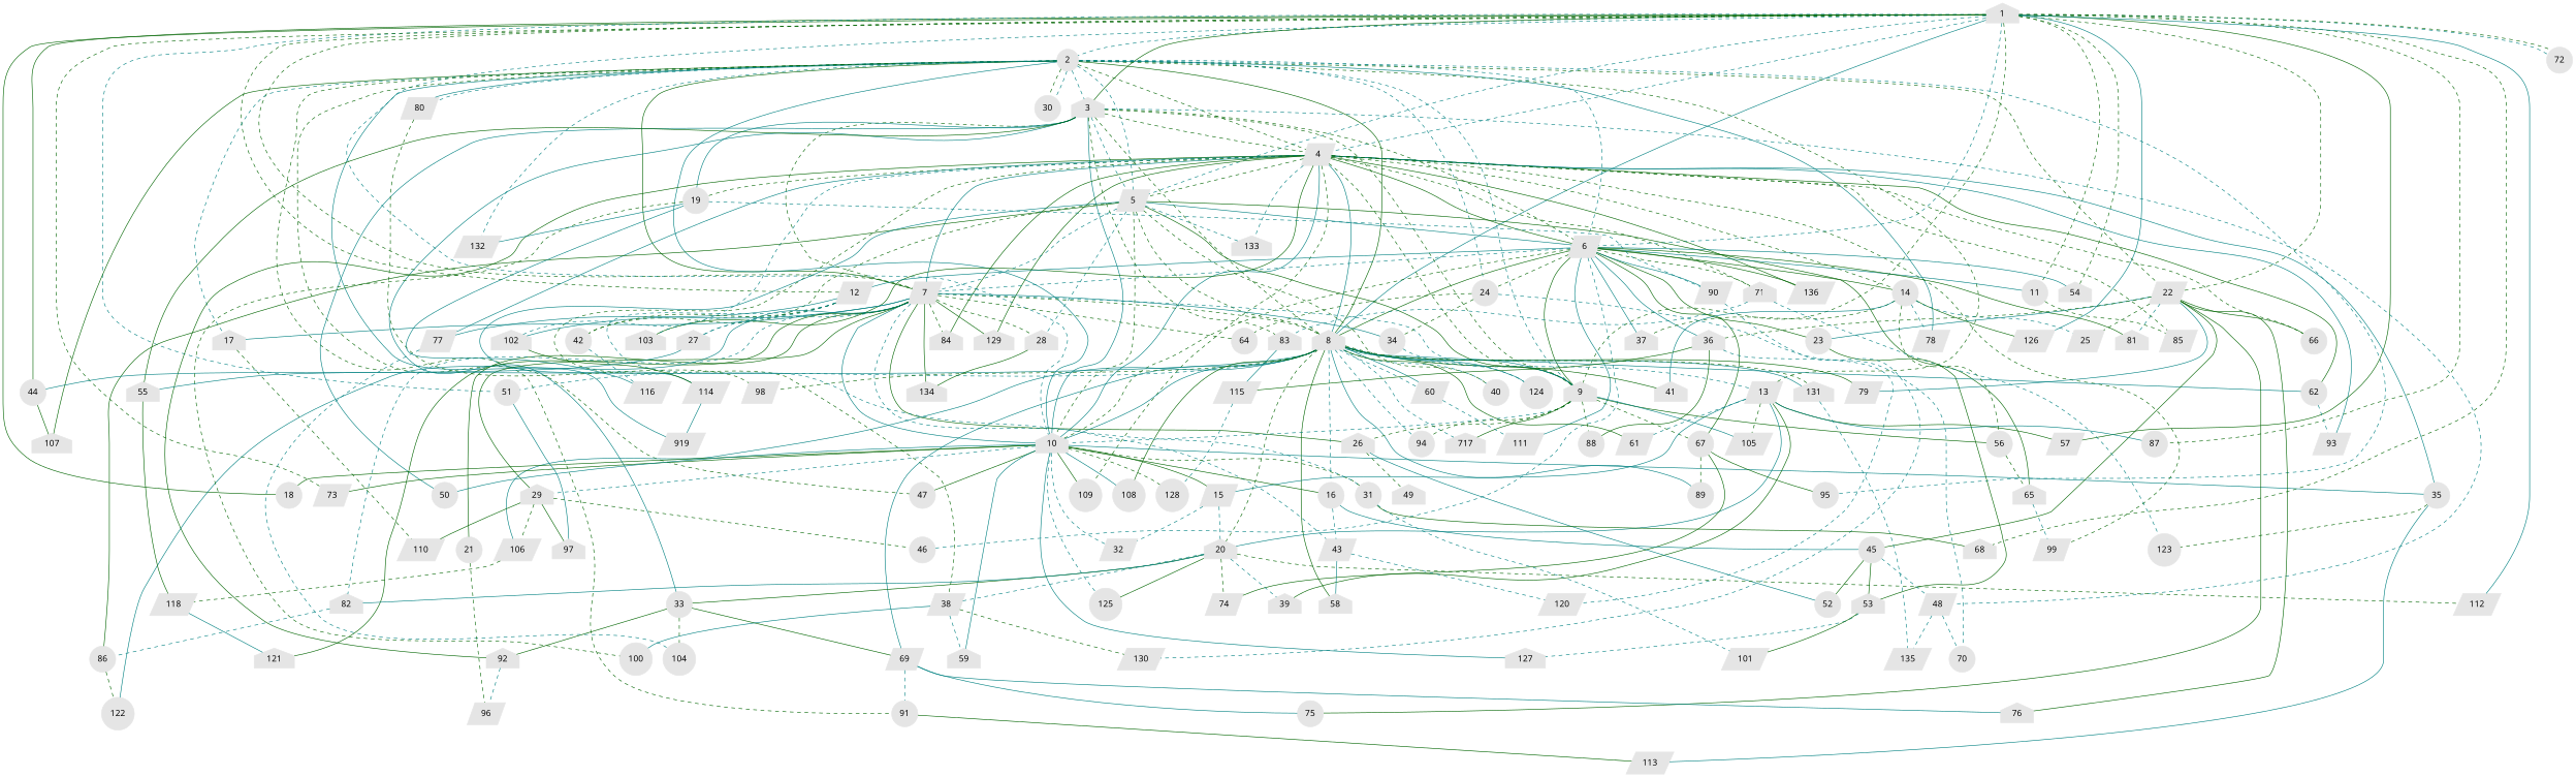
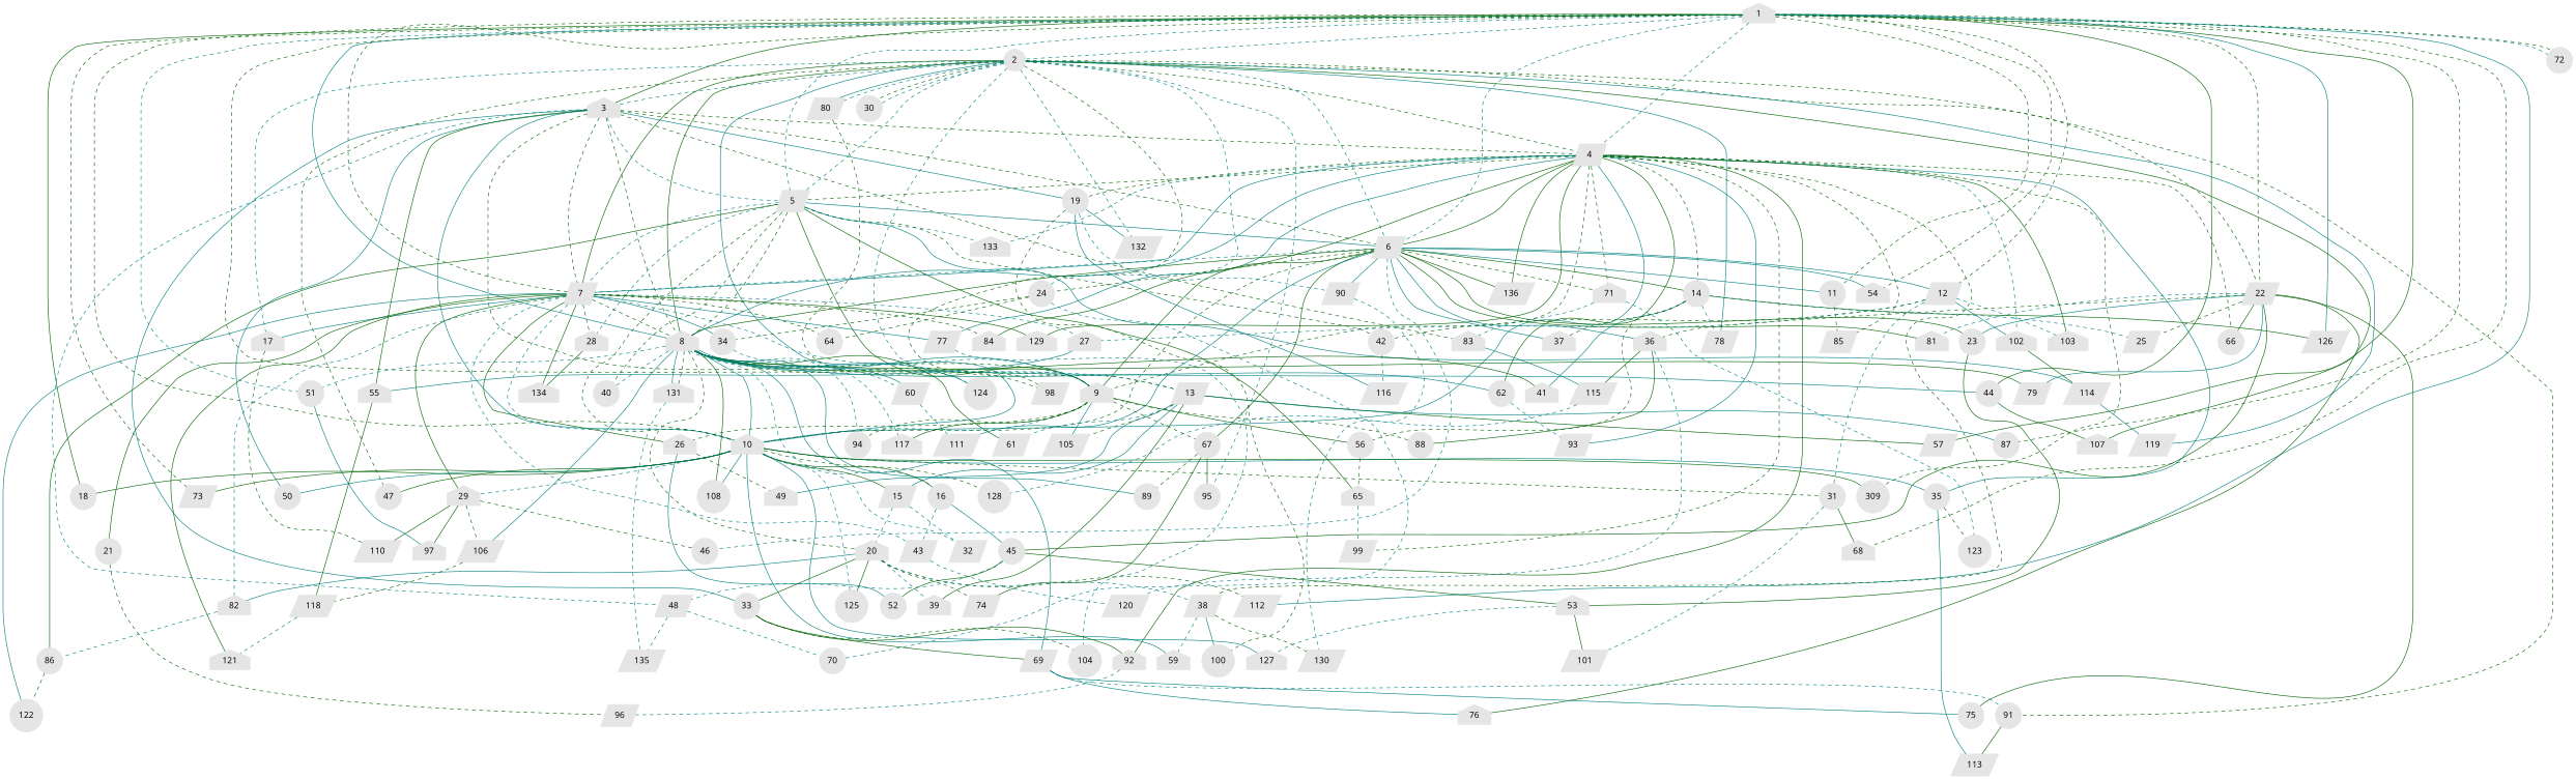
  graph {
    fontname="Noto Sans"
    node [color=gray90 fontname="Noto Sans" shape=circle style=filled]
    edge [color=darkgreen fontname="Noto Sans" style=dashed]
    1 [shape=house]
    2
    3 [shape=house]
    4 [shape=parallelogram]
    5 [shape=parallelogram]
    6 [shape=parallelogram]
    7 [shape=parallelogram]
    8 [shape=house]
    9 [shape=house]
    10 [shape=house]
    11
    12 [shape=parallelogram]
    18
    22 [shape=parallelogram]
    44
    51
    54 [shape=house]
    57 [shape=parallelogram]
    68 [shape=house]
    72
    73 [shape=parallelogram]
    87
    112 [shape=parallelogram]
    126 [shape=parallelogram]
    13 [shape=parallelogram]
    17 [shape=house]
    24
    30
    47
    78 [shape=parallelogram]
    80 [shape=parallelogram]
    91
    95
    107 [shape=house]
-   119 [shape=parallelogram label=919]
+   119 [shape=parallelogram]
    132 [shape=parallelogram]
    19
    33
    48 [shape=parallelogram]
    50
    55 [shape=house]
    83 [shape=house]
    14
    35
    38 [shape=parallelogram]
    62
    66
    71 [shape=house]
    77 [shape=parallelogram]
    84 [shape=house]
    85 [shape=parallelogram]
    92 [shape=house]
    93 [shape=parallelogram]
    99 [shape=parallelogram]
    102 [shape=house]
    103 [shape=house]
-   109
+   109 [label=309]
    129 [shape=house]
    133 [shape=house]
    136 [shape=parallelogram]
    28 [shape=house]
    40
    42
    65 [shape=house]
    86
    114 [shape=parallelogram]
    23
    36 [shape=house]
    37 [shape=house]
    46
    67
    81 [shape=house]
    90 [shape=parallelogram]
    111 [shape=parallelogram]
    21
    26 [shape=house]
    27 [shape=house]
    29 [shape=house]
    34
    43 [shape=parallelogram]
    64
    82 [shape=house]
    121 [shape=house]
    122
    134 [shape=house]
    16
    20 [shape=house]
    41 [shape=house]
-   58 [shape=house]
    60 [shape=parallelogram]
    61 [shape=parallelogram]
    69 [shape=parallelogram]
    79 [shape=parallelogram]
    89
    94
    98 [shape=parallelogram]
    106 [shape=parallelogram]
    108
-   117 [shape=house label=717]
+   117 [shape=house]
    124
    131 [shape=house]
    56
    88
    105 [shape=parallelogram]
    15 [shape=parallelogram]
    31
    32 [shape=parallelogram]
    59 [shape=house]
    125
    127 [shape=house]
    128
    96 [shape=parallelogram]
    25 [shape=parallelogram]
    45
    75
    76 [shape=house]
    97 [shape=house]
    39 [shape=house]
    49 [shape=house]
    110 [shape=parallelogram]
    70
    113 [shape=parallelogram]
    100
    116 [shape=parallelogram]
    104
    135 [shape=parallelogram]
    118 [shape=parallelogram]
    115 [shape=parallelogram]
    123
    130 [shape=parallelogram]
    53 [shape=house]
    120 [shape=parallelogram]
    74 [shape=parallelogram]
    52
    101 [shape=parallelogram]
    1 -- 2 [color=teal]
    1 -- 3 [style=solid]
    1 -- 4 [color=teal]
    1 -- 5 [color=teal]
    1 -- 6 [color=teal]
    1 -- 7
    1 -- 8 [color=teal style=solid]
    1 -- 9
-   1 -- 10 [color=teal]
+   1 -- 10
    1 -- 11
    1 -- 12
    1 -- 18 [style=solid]
    1 -- 22
    1 -- 44 [style=solid]
    1 -- 51 [color=teal]
    1 -- 54
    1 -- 57 [style=solid]
    1 -- 68
    1 -- 72 [color=teal]
    1 -- 72
    1 -- 73
    1 -- 87
    1 -- 112 [color=teal style=solid]
    1 -- 126 [color=teal style=solid]
    2 -- 3 [color=teal]
    2 -- 4
    2 -- 5 [color=teal]
    2 -- 6 [color=teal]
    2 -- 7 [style=solid]
    2 -- 8 [style=solid]
    2 -- 9 [color=teal]
    2 -- 10 [color=teal style=solid]
    2 -- 22
    2 -- 13
    2 -- 17 [color=teal]
    2 -- 24 [color=teal]
    2 -- 30
    2 -- 30 [color=teal]
    2 -- 47
    2 -- 78 [color=teal style=solid]
    2 -- 80 [color=teal style=solid]
    2 -- 80 [color=teal]
    2 -- 91
    2 -- 95 [color=teal]
    2 -- 107 [style=solid]
    2 -- 119 [color=teal style=solid]
    2 -- 132 [color=teal]
    3 -- 4
    3 -- 5 [color=teal]
    3 -- 6
    3 -- 7
    3 -- 8
    3 -- 9
    3 -- 10 [color=teal style=solid]
    3 -- 19 [color=teal style=solid]
    3 -- 33 [color=teal style=solid]
    3 -- 48 [color=teal]
    3 -- 50 [color=teal style=solid]
    3 -- 55 [style=solid]
    3 -- 83
    4 -- 5
    4 -- 6 [style=solid]
    4 -- 7 [color=teal style=solid]
    4 -- 8 [color=teal style=solid]
    4 -- 9
    4 -- 10 [color=teal style=solid]
    4 -- 19
    4 -- 14
    4 -- 35 [color=teal style=solid]
    4 -- 38
    4 -- 62 [style=solid]
    4 -- 66
    4 -- 71
    4 -- 77 [color=teal style=solid]
    4 -- 84 [style=solid]
    4 -- 85
    4 -- 92 [style=solid]
    4 -- 93 [color=teal style=solid]
    4 -- 99
    4 -- 102 [color=teal]
    4 -- 103 [style=solid]
    4 -- 109
    4 -- 129 [style=solid]
    4 -- 133 [color=teal]
    4 -- 136 [style=solid]
    5 -- 6 [color=teal style=solid]
    5 -- 7 [color=teal]
    5 -- 8
    5 -- 9 [style=solid]
    5 -- 10
    5 -- 133 [color=teal]
    5 -- 28 [color=teal]
    5 -- 40
    5 -- 42
    5 -- 65 [style=solid]
    5 -- 86 [style=solid]
    5 -- 114 [color=teal style=solid]
    6 -- 7 [color=teal]
    6 -- 8 [style=solid]
    6 -- 9 [style=solid]
    6 -- 10
    6 -- 11 [color=teal style=solid]
    6 -- 12 [color=teal style=solid]
    6 -- 54 [color=teal style=solid]
    6 -- 24
    6 -- 14 [style=solid]
    6 -- 71
    6 -- 136 [style=solid]
    6 -- 23 [style=solid]
    6 -- 36 [color=teal style=solid]
    6 -- 37 [color=teal style=solid]
    6 -- 46 [color=teal]
    6 -- 67 [style=solid]
    6 -- 81 [style=solid]
    6 -- 90 [color=teal style=solid]
    6 -- 111 [color=teal style=solid]
    7 -- 8
    7 -- 9 [color=teal]
-   7 -- 10 [color=teal style=solid]
+   7 -- 10 [color=teal]
    7 -- 17 [color=teal style=solid]
    7 -- 77 [color=teal style=solid]
    7 -- 84
    7 -- 129 [style=solid]
    7 -- 28
    7 -- 21 [style=solid]
    7 -- 26 [style=solid]
    7 -- 27 [color=teal]
    7 -- 29 [style=solid]
    7 -- 34 [color=teal style=solid]
    7 -- 43 [color=teal]
    7 -- 64
    7 -- 82 [color=teal]
    7 -- 121 [style=solid]
    7 -- 122 [color=teal style=solid]
    7 -- 134 [style=solid]
    8 -- 9 [color=teal style=solid]
    8 -- 10 [color=teal style=solid]
    8 -- 44 [color=teal style=solid]
    8 -- 51 [color=teal]
    8 -- 13 [color=teal]
    8 -- 62 [color=teal style=solid]
    8 -- 40 [color=teal]
    8 -- 16 [color=teal]
    8 -- 20
    8 -- 41 [style=solid]
-   8 -- 58 [style=solid]
    8 -- 60 [color=teal]
    8 -- 60 [color=teal style=solid]
    8 -- 61 [style=solid]
    8 -- 69 [color=teal style=solid]
    8 -- 79 [style=solid]
    8 -- 89 [color=teal style=solid]
    8 -- 94 [color=teal]
    8 -- 98
    8 -- 106 [color=teal style=solid]
    8 -- 108 [style=solid]
    8 -- 117 [color=teal]
    8 -- 124 [color=teal style=solid]
    8 -- 131 [color=teal style=solid]
    8 -- 131
    9 -- 10 [color=teal]
    9 -- 67
    9 -- 26
    9 -- 94
    9 -- 117 [style=solid]
    9 -- 56 [style=solid]
    9 -- 88
    9 -- 105 [color=teal style=solid]
    10 -- 18 [style=solid]
    10 -- 73 [style=solid]
    10 -- 47 [style=solid]
    10 -- 50 [color=teal style=solid]
    10 -- 35 [color=teal style=solid]
    10 -- 109 [style=solid]
    10 -- 29 [color=teal]
    10 -- 16 [style=solid]
    10 -- 108 [color=teal style=solid]
    10 -- 15 [style=solid]
    10 -- 31
    10 -- 32 [color=teal]
    10 -- 59 [color=teal style=solid]
    10 -- 125 [color=teal]
    10 -- 127 [color=teal style=solid]
    10 -- 128
    11 -- 85
    12 -- 102 [color=teal style=solid]
    12 -- 103 [color=teal]
    12 -- 42
    12 -- 27 [color=teal]
    12 -- 31 [color=teal]
    22 -- 66 [style=solid]
    22 -- 23 [color=teal style=solid]
    22 -- 36
    22 -- 81 [color=teal]
    22 -- 79 [color=teal style=solid]
    22 -- 25
    22 -- 45 [style=solid]
    22 -- 75 [style=solid]
    22 -- 76 [style=solid]
    44 -- 107 [style=solid]
    51 -- 97 [color=teal style=solid]
    13 -- 57 [style=solid]
    13 -- 87 [color=teal style=solid]
    13 -- 61 [color=teal]
    13 -- 105
    13 -- 15 [color=teal style=solid]
    13 -- 39 [style=solid]
-   13 -- 20 [color=teal style=solid]
+   13 -- 49 [color=teal style=solid]
    17 -- 110
    24 -- 34
    24 -- 64
    24 -- 70 [color=teal]
    80 -- 98
    91 -- 113 [style=solid]
    19 -- 132 [color=teal style=solid]
    19 -- 90 [color=teal]
    19 -- 100
    19 -- 116 [color=teal style=solid]
    33 -- 92 [style=solid]
    33 -- 69 [style=solid]
    33 -- 104
    48 -- 70 [color=teal]
    48 -- 135 [color=teal]
    55 -- 118 [style=solid]
    83 -- 115 [color=teal style=solid]
    14 -- 126 [style=solid]
    14 -- 78 [color=teal]
    14 -- 37
    14 -- 41 [color=teal style=solid]
    14 -- 56
    14 -- 25 [color=teal]
    35 -- 113 [color=teal style=solid]
    35 -- 123
    38 -- 59 [color=teal]
    38 -- 100 [color=teal style=solid]
    38 -- 130
    62 -- 93 [color=teal]
    71 -- 83 [color=teal]
    71 -- 123 [color=teal]
    77 -- 104 [color=teal]
    92 -- 96 [color=teal]
    102 -- 114 [style=solid]
    28 -- 134 [style=solid]
    42 -- 116 [color=teal]
    65 -- 99 [color=teal]
    86 -- 122
    114 -- 119 [color=teal style=solid]
    23 -- 53 [style=solid]
    36 -- 88 [style=solid]
    36 -- 115 [style=solid]
    36 -- 120 [color=teal]
    67 -- 95 [style=solid]
    67 -- 89
    67 -- 74 [style=solid]
    90 -- 130 [color=teal]
    21 -- 96
    26 -- 49
    26 -- 52 [color=teal style=solid]
    27 -- 55 [color=teal style=solid]
    29 -- 46
    29 -- 106
    29 -- 97 [style=solid]
    29 -- 110 [style=solid]
    34 -- 124 [color=teal]
-   43 -- 58 [color=teal style=solid]
    43 -- 120 [color=teal]
    82 -- 86 [color=teal]
    16 -- 43 [color=teal]
    16 -- 45 [color=teal style=solid]
    20 -- 112
    20 -- 33 [style=solid]
    20 -- 38 [color=teal]
    20 -- 82 [color=teal style=solid]
    20 -- 125 [style=solid]
    20 -- 39 [color=teal]
    20 -- 74
    60 -- 111 [color=teal]
    69 -- 91 [color=teal]
    69 -- 75 [color=teal style=solid]
    69 -- 76 [color=teal style=solid]
    106 -- 118
    131 -- 135 [color=teal]
    56 -- 65
    15 -- 20 [color=teal]
    15 -- 32 [color=teal]
    31 -- 68 [style=solid]
    31 -- 101 [color=teal]
    45 -- 48 [color=teal]
    45 -- 53 [style=solid]
    45 -- 52 [style=solid]
-   118 -- 121 [color=teal style=solid]
+   118 -- 121 [color=teal]
    115 -- 128 [color=teal]
    53 -- 127 [color=teal]
    53 -- 101 [style=solid]
  }
